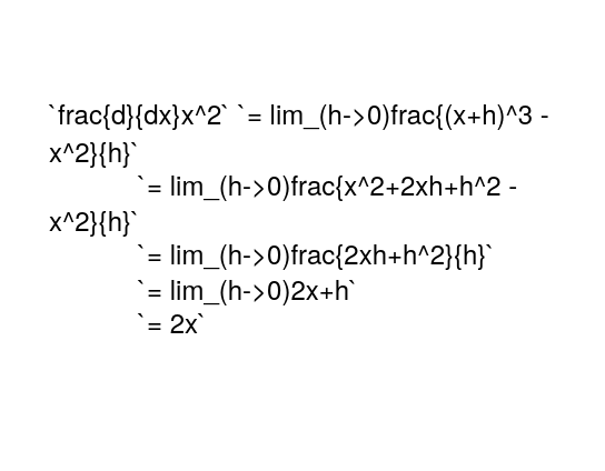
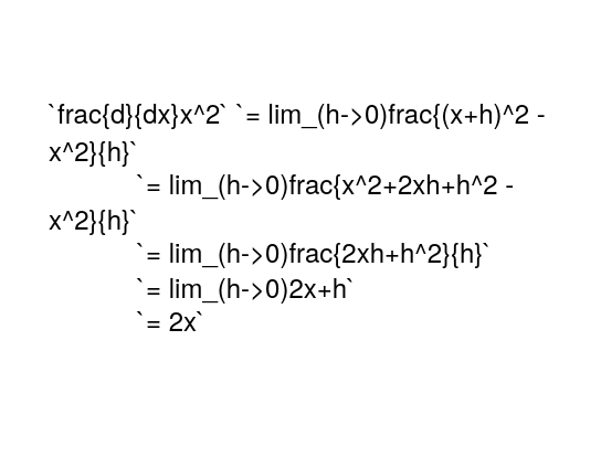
  <mxCell id="0" />
  <mxCell id="1" parent="0" />
- <mxCell id="2" value="&lt;p class=&quot;p1&quot; style=&quot;margin: 0px ; font-stretch: normal ; line-height: normal ; font-family: &amp;#34;helvetica neue&amp;#34;&quot;&gt;`frac{d}{dx}x^2` `= lim_(h-&amp;gt;0)frac{(x+h)^3 - x^2}{h}`&lt;/p&gt;&lt;span style=&quot;font-family: &amp;#34;helvetica neue&amp;#34;&quot;&gt;&amp;nbsp; &amp;nbsp; &amp;nbsp; &amp;nbsp; &amp;nbsp; &amp;nbsp; `= lim_(h-&amp;gt;0)frac{x^2+2xh+h^2 - x^2}{h}`&lt;/span&gt;&lt;div&gt;&lt;span style=&quot;font-family: &amp;#34;helvetica neue&amp;#34;&quot;&gt;&amp;nbsp; &amp;nbsp; &amp;nbsp; &amp;nbsp; &amp;nbsp; &amp;nbsp; `= lim_(h-&amp;gt;0)frac{2xh+h^2}{h}`&lt;/span&gt;&lt;span&gt;&lt;br&gt;&lt;/span&gt;&lt;/div&gt;&lt;div&gt;&lt;div&gt;&lt;span style=&quot;font-family: &amp;#34;helvetica neue&amp;#34;&quot;&gt;&amp;nbsp; &amp;nbsp; &amp;nbsp; &amp;nbsp; &amp;nbsp; &amp;nbsp; `= lim_(h-&amp;gt;0)2x+h`&lt;br&gt;&lt;/span&gt;&lt;span style=&quot;font-family: &amp;#34;helvetica neue&amp;#34;&quot;&gt;&amp;nbsp; &amp;nbsp; &amp;nbsp; &amp;nbsp; &amp;nbsp; &amp;nbsp; `= 2x`&lt;/span&gt;&lt;br style=&quot;font-family: &amp;#34;helvetica neue&amp;#34;&quot;&gt;&lt;/div&gt;&lt;/div&gt;&lt;div&gt;&lt;span style=&quot;font-family: &amp;#34;helvetica neue&amp;#34;&quot;&gt;&lt;br&gt;&lt;/span&gt;&lt;/div&gt;" style="text;html=1;strokeColor=none;fillColor=none;align=left;verticalAlign=middle;whiteSpace=wrap;rounded=0;" parent="1" vertex="1"><mxGeometry x="20" y="20" width="230" height="170" as="geometry" /></mxCell>
+ <mxCell id="2" value="&lt;p class=&quot;p1&quot; style=&quot;margin: 0px ; font-stretch: normal ; line-height: normal ; font-family: &amp;#34;helvetica neue&amp;#34;&quot;&gt;`frac{d}{dx}x^2` `= lim_(h-&amp;gt;0)frac{(x+h)^2 - x^2}{h}`&lt;/p&gt;&lt;span style=&quot;font-family: &amp;#34;helvetica neue&amp;#34;&quot;&gt;&amp;nbsp; &amp;nbsp; &amp;nbsp; &amp;nbsp; &amp;nbsp; &amp;nbsp; `= lim_(h-&amp;gt;0)frac{x^2+2xh+h^2 - x^2}{h}`&lt;/span&gt;&lt;div&gt;&lt;span style=&quot;font-family: &amp;#34;helvetica neue&amp;#34;&quot;&gt;&amp;nbsp; &amp;nbsp; &amp;nbsp; &amp;nbsp; &amp;nbsp; &amp;nbsp; `= lim_(h-&amp;gt;0)frac{2xh+h^2}{h}`&lt;/span&gt;&lt;span&gt;&lt;br&gt;&lt;/span&gt;&lt;/div&gt;&lt;div&gt;&lt;div&gt;&lt;span style=&quot;font-family: &amp;#34;helvetica neue&amp;#34;&quot;&gt;&amp;nbsp; &amp;nbsp; &amp;nbsp; &amp;nbsp; &amp;nbsp; &amp;nbsp; `= lim_(h-&amp;gt;0)2x+h`&lt;br&gt;&lt;/span&gt;&lt;span style=&quot;font-family: &amp;#34;helvetica neue&amp;#34;&quot;&gt;&amp;nbsp; &amp;nbsp; &amp;nbsp; &amp;nbsp; &amp;nbsp; &amp;nbsp; `= 2x`&lt;/span&gt;&lt;br style=&quot;font-family: &amp;#34;helvetica neue&amp;#34;&quot;&gt;&lt;/div&gt;&lt;/div&gt;&lt;div&gt;&lt;span style=&quot;font-family: &amp;#34;helvetica neue&amp;#34;&quot;&gt;&lt;br&gt;&lt;/span&gt;&lt;/div&gt;" style="text;html=1;strokeColor=none;fillColor=none;align=left;verticalAlign=middle;whiteSpace=wrap;rounded=0;" parent="1" vertex="1"><mxGeometry x="20" y="20" width="230" height="170" as="geometry" /></mxCell>
